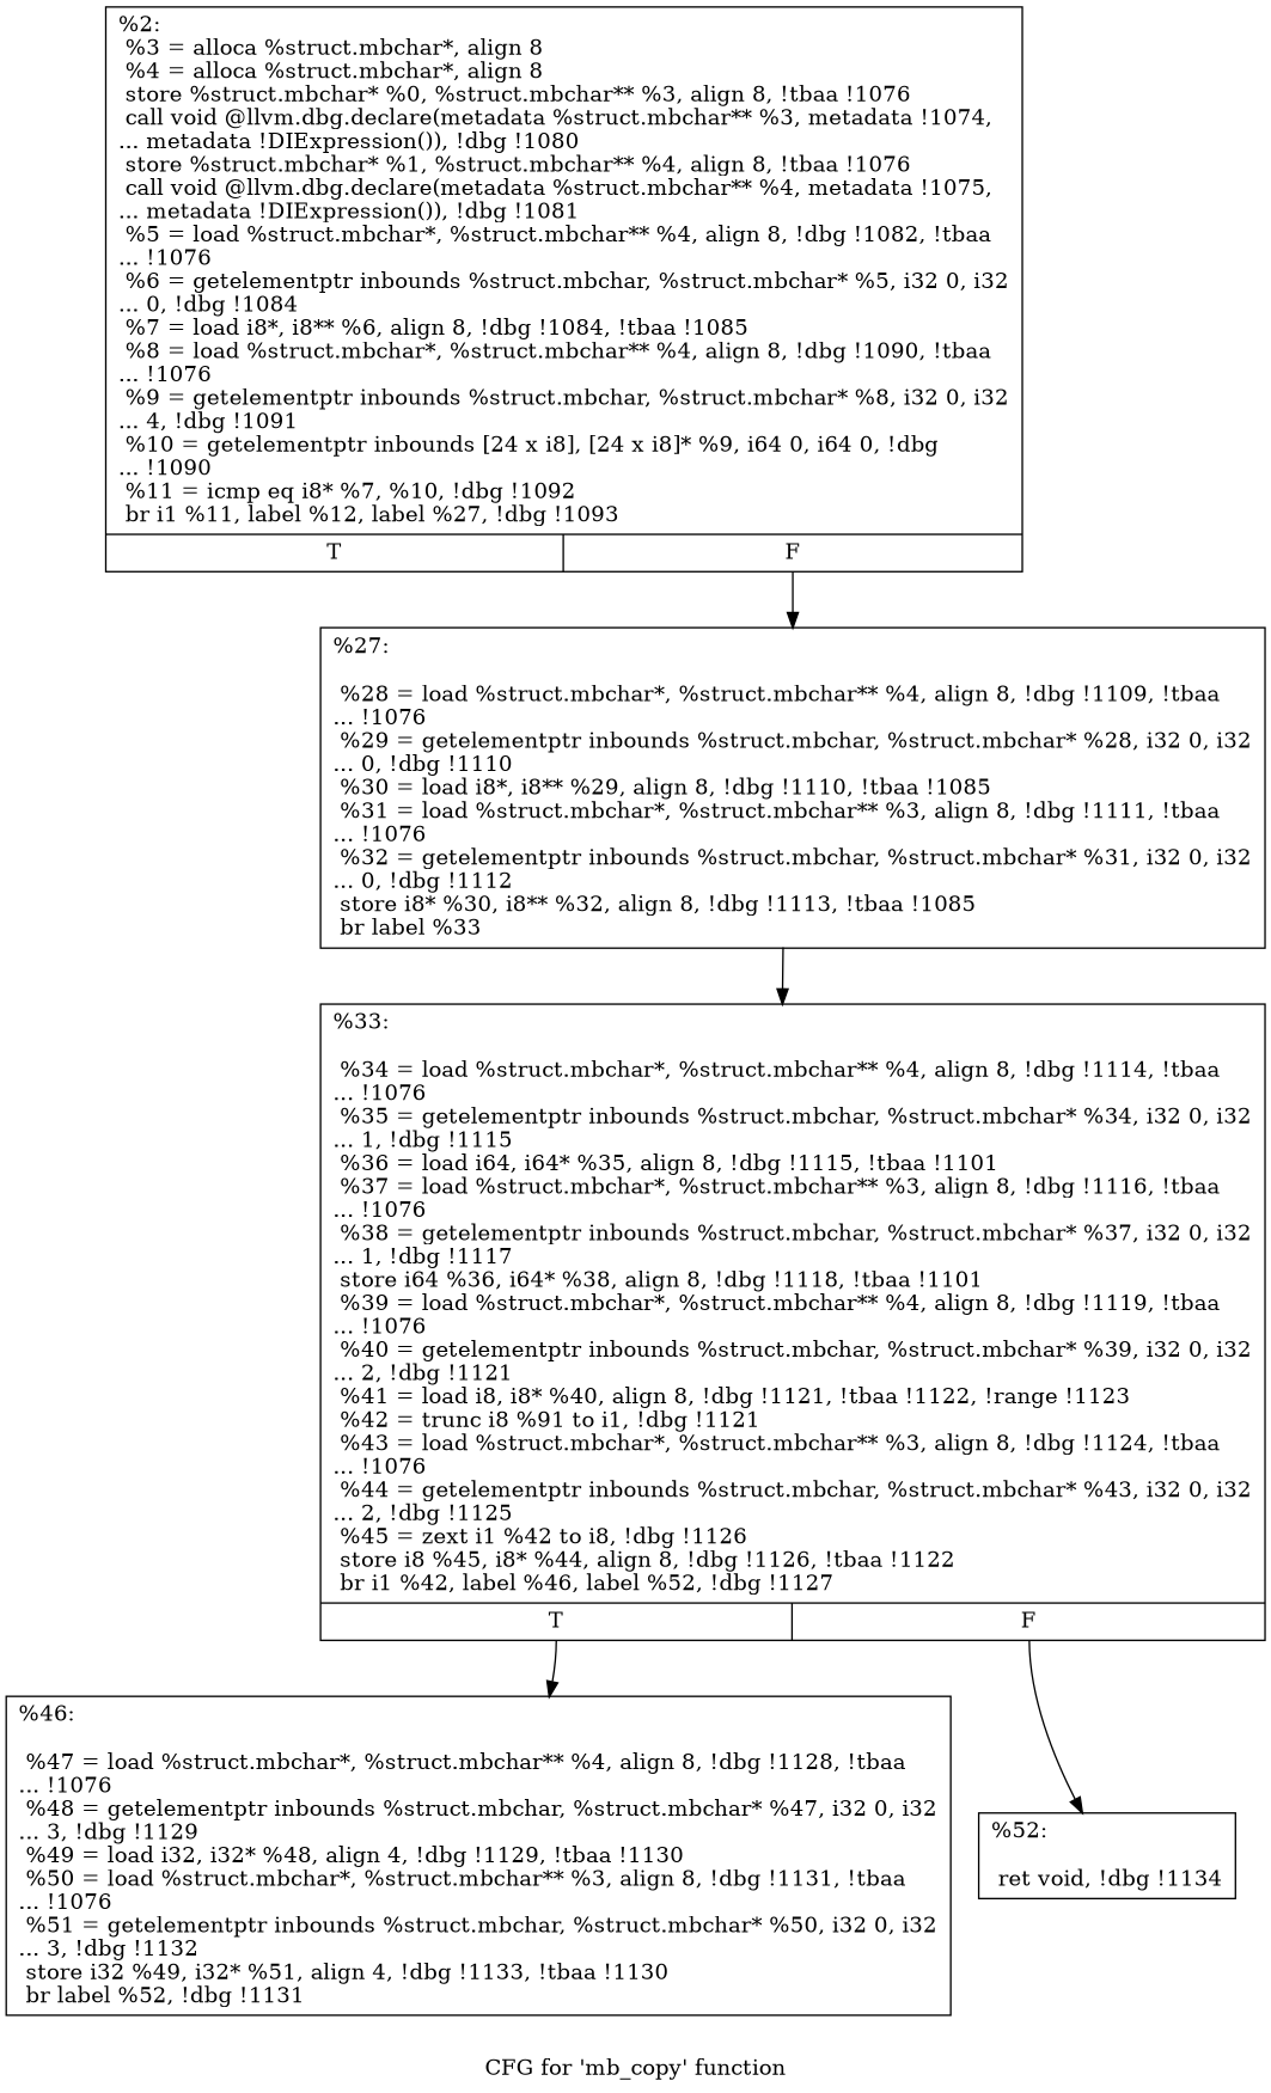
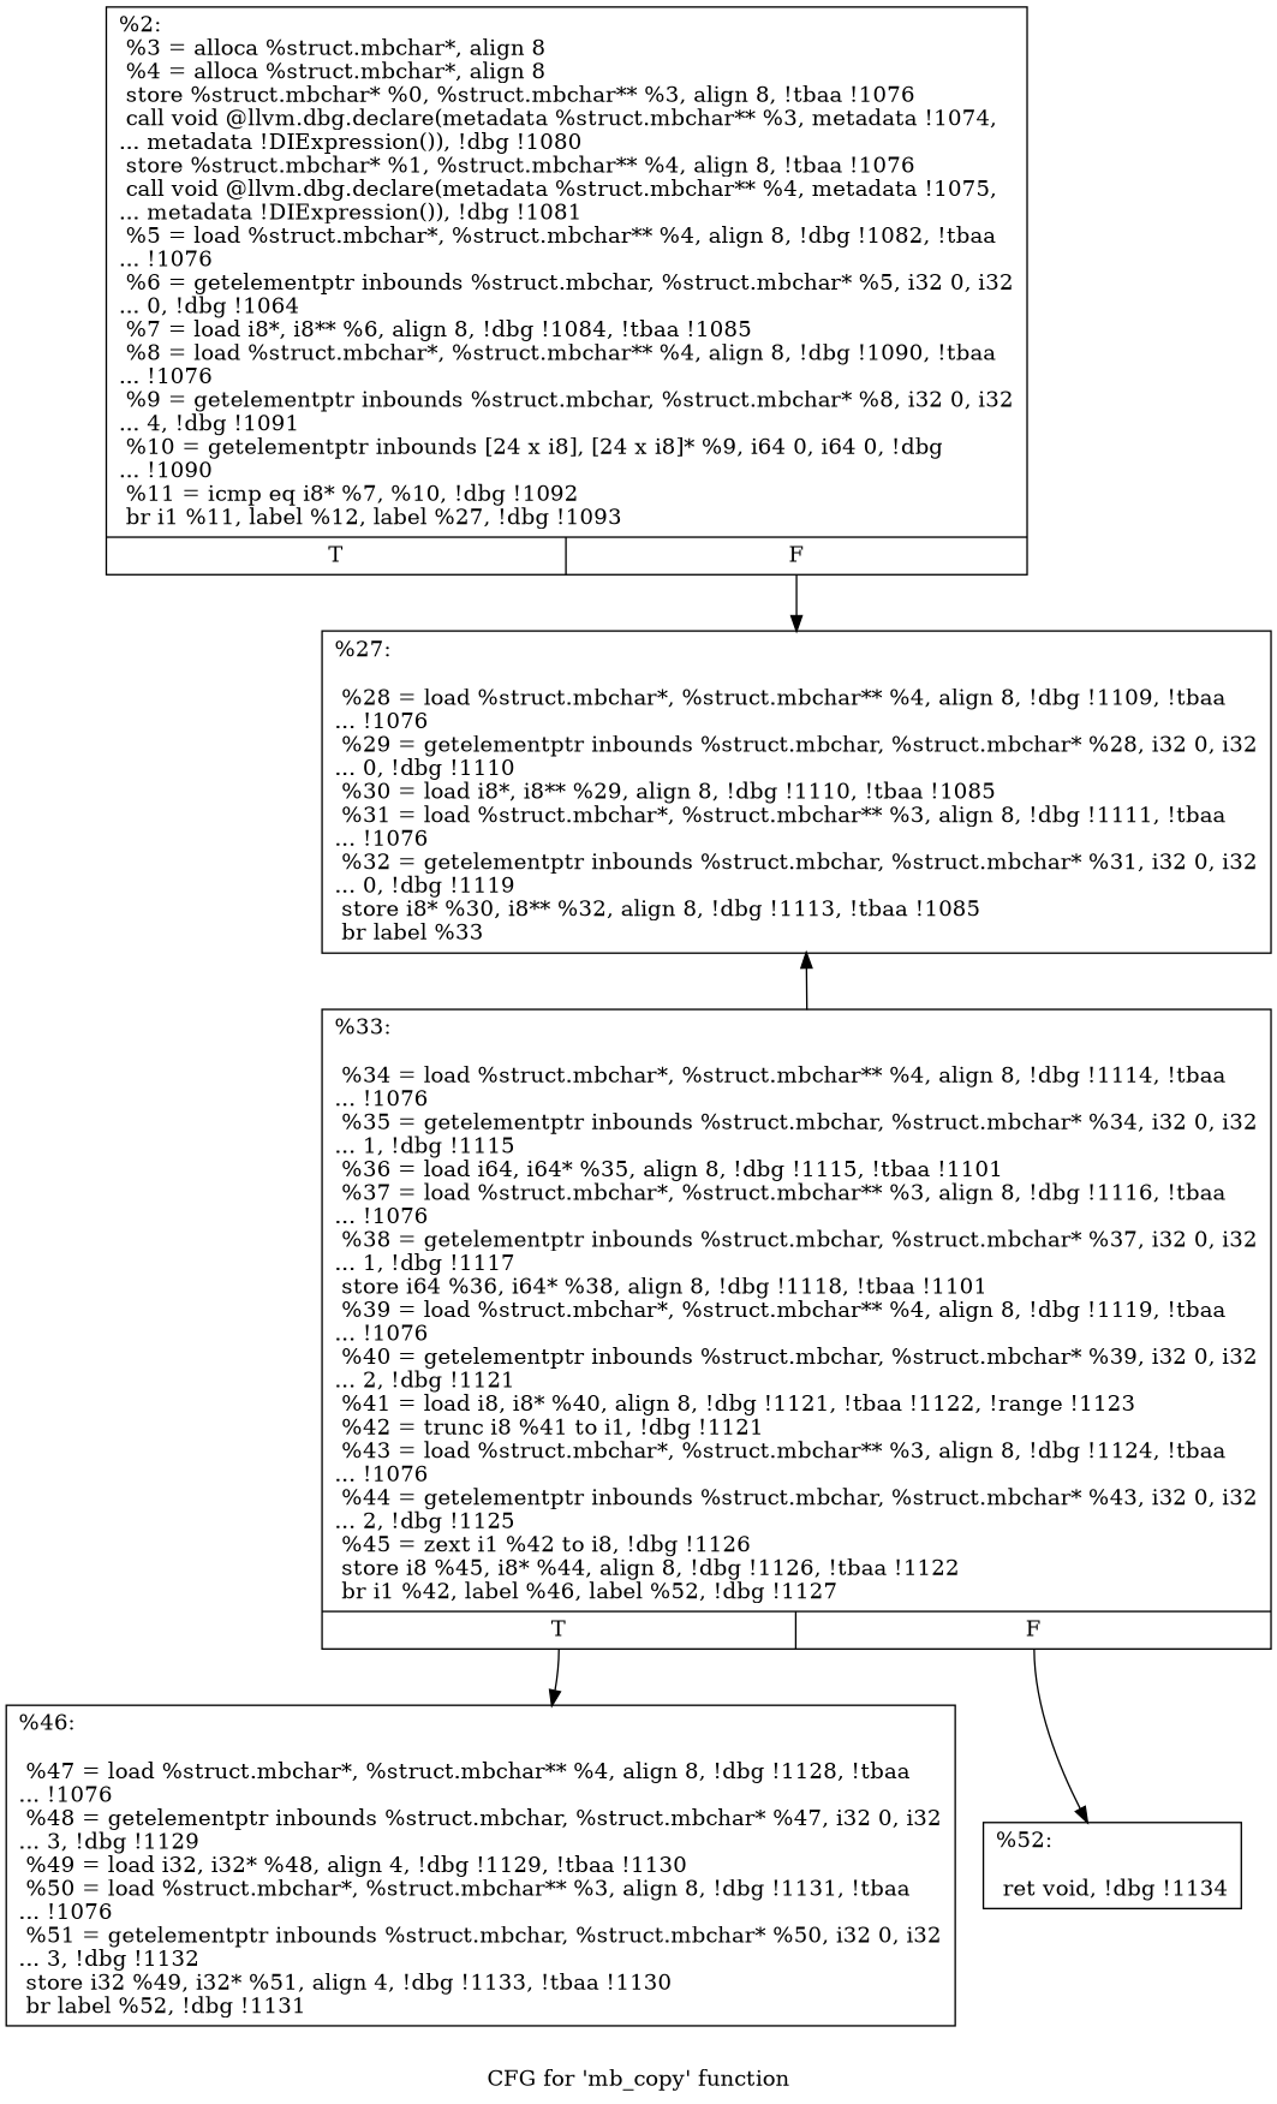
  digraph {
    label="CFG for 'mb_copy' function"
    node [shape=record]
    edge [tailport=s1]
-   n1 [label="{%2:\l  %3 = alloca %struct.mbchar*, align 8\l  %4 = alloca %struct.mbchar*, align 8\l  store %struct.mbchar* %0, %struct.mbchar** %3, align 8, !tbaa !1076\l  call void @llvm.dbg.declare(metadata %struct.mbchar** %3, metadata !1074,\l... metadata !DIExpression()), !dbg !1080\l  store %struct.mbchar* %1, %struct.mbchar** %4, align 8, !tbaa !1076\l  call void @llvm.dbg.declare(metadata %struct.mbchar** %4, metadata !1075,\l... metadata !DIExpression()), !dbg !1081\l  %5 = load %struct.mbchar*, %struct.mbchar** %4, align 8, !dbg !1082, !tbaa\l... !1076\l  %6 = getelementptr inbounds %struct.mbchar, %struct.mbchar* %5, i32 0, i32\l... 0, !dbg !1084\l  %7 = load i8*, i8** %6, align 8, !dbg !1084, !tbaa !1085\l  %8 = load %struct.mbchar*, %struct.mbchar** %4, align 8, !dbg !1090, !tbaa\l... !1076\l  %9 = getelementptr inbounds %struct.mbchar, %struct.mbchar* %8, i32 0, i32\l... 4, !dbg !1091\l  %10 = getelementptr inbounds [24 x i8], [24 x i8]* %9, i64 0, i64 0, !dbg\l... !1090\l  %11 = icmp eq i8* %7, %10, !dbg !1092\l  br i1 %11, label %12, label %27, !dbg !1093\l|{<s0>T|<s1>F}}"]
-   n2 [label="{%27:\l\l  %28 = load %struct.mbchar*, %struct.mbchar** %4, align 8, !dbg !1109, !tbaa\l... !1076\l  %29 = getelementptr inbounds %struct.mbchar, %struct.mbchar* %28, i32 0, i32\l... 0, !dbg !1110\l  %30 = load i8*, i8** %29, align 8, !dbg !1110, !tbaa !1085\l  %31 = load %struct.mbchar*, %struct.mbchar** %3, align 8, !dbg !1111, !tbaa\l... !1076\l  %32 = getelementptr inbounds %struct.mbchar, %struct.mbchar* %31, i32 0, i32\l... 0, !dbg !1112\l  store i8* %30, i8** %32, align 8, !dbg !1113, !tbaa !1085\l  br label %33\l}"]
-   n3 [label="{%33:\l\l  %34 = load %struct.mbchar*, %struct.mbchar** %4, align 8, !dbg !1114, !tbaa\l... !1076\l  %35 = getelementptr inbounds %struct.mbchar, %struct.mbchar* %34, i32 0, i32\l... 1, !dbg !1115\l  %36 = load i64, i64* %35, align 8, !dbg !1115, !tbaa !1101\l  %37 = load %struct.mbchar*, %struct.mbchar** %3, align 8, !dbg !1116, !tbaa\l... !1076\l  %38 = getelementptr inbounds %struct.mbchar, %struct.mbchar* %37, i32 0, i32\l... 1, !dbg !1117\l  store i64 %36, i64* %38, align 8, !dbg !1118, !tbaa !1101\l  %39 = load %struct.mbchar*, %struct.mbchar** %4, align 8, !dbg !1119, !tbaa\l... !1076\l  %40 = getelementptr inbounds %struct.mbchar, %struct.mbchar* %39, i32 0, i32\l... 2, !dbg !1121\l  %41 = load i8, i8* %40, align 8, !dbg !1121, !tbaa !1122, !range !1123\l  %42 = trunc i8 %91 to i1, !dbg !1121\l  %43 = load %struct.mbchar*, %struct.mbchar** %3, align 8, !dbg !1124, !tbaa\l... !1076\l  %44 = getelementptr inbounds %struct.mbchar, %struct.mbchar* %43, i32 0, i32\l... 2, !dbg !1125\l  %45 = zext i1 %42 to i8, !dbg !1126\l  store i8 %45, i8* %44, align 8, !dbg !1126, !tbaa !1122\l  br i1 %42, label %46, label %52, !dbg !1127\l|{<s0>T|<s1>F}}"]
+   n1 [label="{%2:\l  %3 = alloca %struct.mbchar*, align 8\l  %4 = alloca %struct.mbchar*, align 8\l  store %struct.mbchar* %0, %struct.mbchar** %3, align 8, !tbaa !1076\l  call void @llvm.dbg.declare(metadata %struct.mbchar** %3, metadata !1074,\l... metadata !DIExpression()), !dbg !1080\l  store %struct.mbchar* %1, %struct.mbchar** %4, align 8, !tbaa !1076\l  call void @llvm.dbg.declare(metadata %struct.mbchar** %4, metadata !1075,\l... metadata !DIExpression()), !dbg !1081\l  %5 = load %struct.mbchar*, %struct.mbchar** %4, align 8, !dbg !1082, !tbaa\l... !1076\l  %6 = getelementptr inbounds %struct.mbchar, %struct.mbchar* %5, i32 0, i32\l... 0, !dbg !1064\l  %7 = load i8*, i8** %6, align 8, !dbg !1084, !tbaa !1085\l  %8 = load %struct.mbchar*, %struct.mbchar** %4, align 8, !dbg !1090, !tbaa\l... !1076\l  %9 = getelementptr inbounds %struct.mbchar, %struct.mbchar* %8, i32 0, i32\l... 4, !dbg !1091\l  %10 = getelementptr inbounds [24 x i8], [24 x i8]* %9, i64 0, i64 0, !dbg\l... !1090\l  %11 = icmp eq i8* %7, %10, !dbg !1092\l  br i1 %11, label %12, label %27, !dbg !1093\l|{<s0>T|<s1>F}}"]
+   n2 [label="{%27:\l\l  %28 = load %struct.mbchar*, %struct.mbchar** %4, align 8, !dbg !1109, !tbaa\l... !1076\l  %29 = getelementptr inbounds %struct.mbchar, %struct.mbchar* %28, i32 0, i32\l... 0, !dbg !1110\l  %30 = load i8*, i8** %29, align 8, !dbg !1110, !tbaa !1085\l  %31 = load %struct.mbchar*, %struct.mbchar** %3, align 8, !dbg !1111, !tbaa\l... !1076\l  %32 = getelementptr inbounds %struct.mbchar, %struct.mbchar* %31, i32 0, i32\l... 0, !dbg !1119\l  store i8* %30, i8** %32, align 8, !dbg !1113, !tbaa !1085\l  br label %33\l}"]
+   n3 [label="{%33:\l\l  %34 = load %struct.mbchar*, %struct.mbchar** %4, align 8, !dbg !1114, !tbaa\l... !1076\l  %35 = getelementptr inbounds %struct.mbchar, %struct.mbchar* %34, i32 0, i32\l... 1, !dbg !1115\l  %36 = load i64, i64* %35, align 8, !dbg !1115, !tbaa !1101\l  %37 = load %struct.mbchar*, %struct.mbchar** %3, align 8, !dbg !1116, !tbaa\l... !1076\l  %38 = getelementptr inbounds %struct.mbchar, %struct.mbchar* %37, i32 0, i32\l... 1, !dbg !1117\l  store i64 %36, i64* %38, align 8, !dbg !1118, !tbaa !1101\l  %39 = load %struct.mbchar*, %struct.mbchar** %4, align 8, !dbg !1119, !tbaa\l... !1076\l  %40 = getelementptr inbounds %struct.mbchar, %struct.mbchar* %39, i32 0, i32\l... 2, !dbg !1121\l  %41 = load i8, i8* %40, align 8, !dbg !1121, !tbaa !1122, !range !1123\l  %42 = trunc i8 %41 to i1, !dbg !1121\l  %43 = load %struct.mbchar*, %struct.mbchar** %3, align 8, !dbg !1124, !tbaa\l... !1076\l  %44 = getelementptr inbounds %struct.mbchar, %struct.mbchar* %43, i32 0, i32\l... 2, !dbg !1125\l  %45 = zext i1 %42 to i8, !dbg !1126\l  store i8 %45, i8* %44, align 8, !dbg !1126, !tbaa !1122\l  br i1 %42, label %46, label %52, !dbg !1127\l|{<s0>T|<s1>F}}"]
    n4 [label="{%46:\l\l  %47 = load %struct.mbchar*, %struct.mbchar** %4, align 8, !dbg !1128, !tbaa\l... !1076\l  %48 = getelementptr inbounds %struct.mbchar, %struct.mbchar* %47, i32 0, i32\l... 3, !dbg !1129\l  %49 = load i32, i32* %48, align 4, !dbg !1129, !tbaa !1130\l  %50 = load %struct.mbchar*, %struct.mbchar** %3, align 8, !dbg !1131, !tbaa\l... !1076\l  %51 = getelementptr inbounds %struct.mbchar, %struct.mbchar* %50, i32 0, i32\l... 3, !dbg !1132\l  store i32 %49, i32* %51, align 4, !dbg !1133, !tbaa !1130\l  br label %52, !dbg !1131\l}"]
    n5 [label="{%52:\l\l  ret void, !dbg !1134\l}"]
    n1 -> n2
-   n2 -> n3 [tailport=""]
+   n3 -> n2 [tailport=""]
    n3 -> n4 [tailport=s0]
    n3 -> n5
  }
